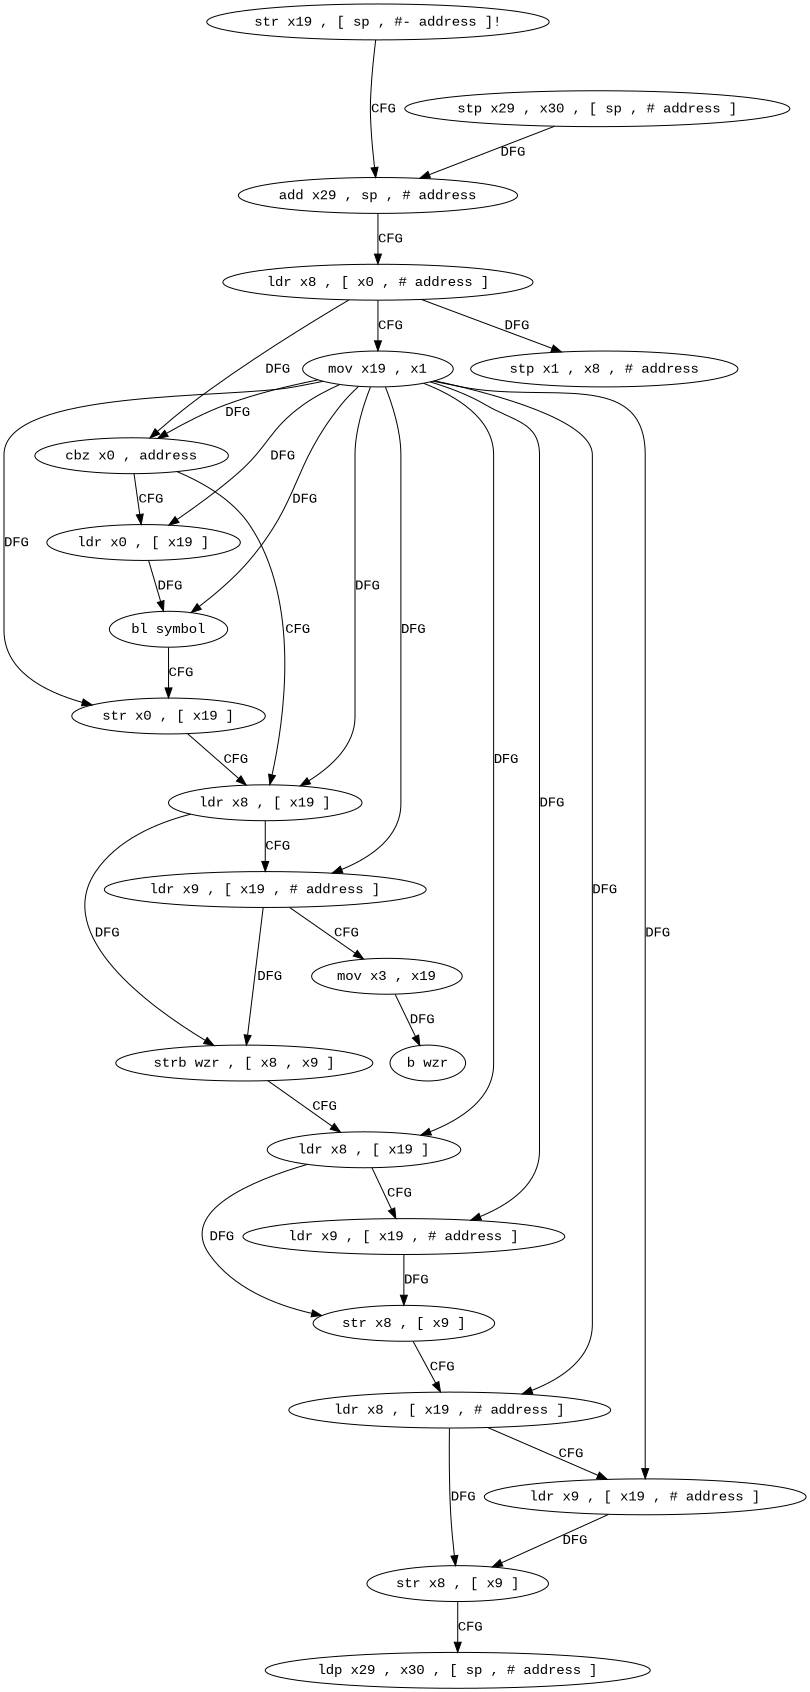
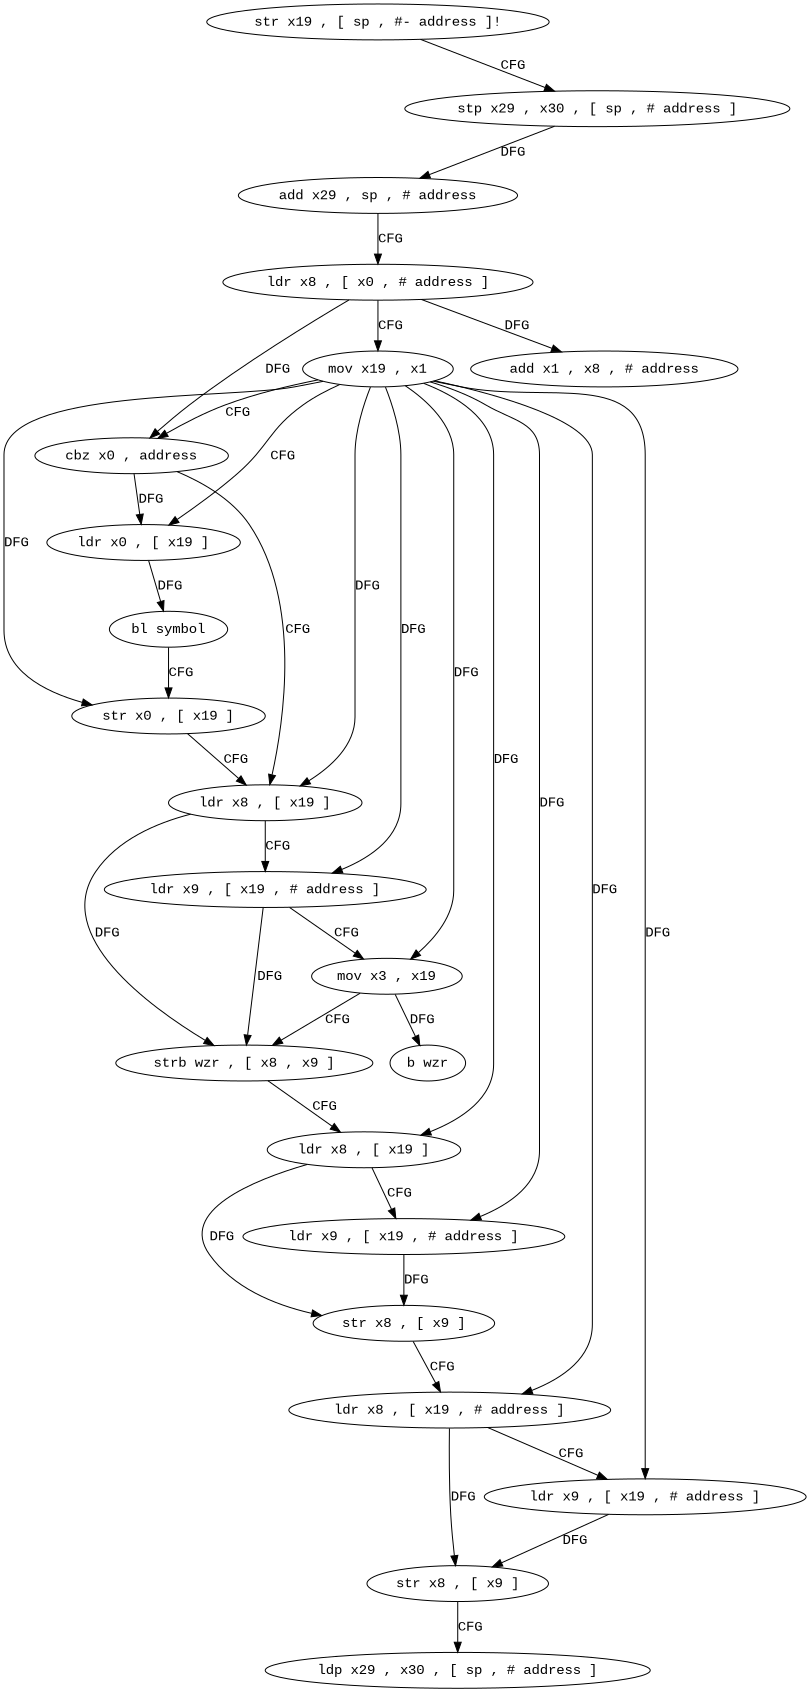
  digraph {
    fontname="Liberation Mono"
    node [fontname="Liberation Mono"]
    edge [fontname="Liberation Mono"]
    n1 [label="str x19 , [ sp , #- address ]!"]
    n2 [label="stp x29 , x30 , [ sp , # address ]"]
    n3 [label="add x29 , sp , # address"]
    n4 [label="ldr x8 , [ x0 , # address ]"]
    n5 [label="mov x19 , x1"]
    n6 [label="cbz x0 , address"]
-   n7 [label="stp x1 , x8 , # address"]
+   n7 [label="add x1 , x8 , # address"]
    n8 [label="ldr x8 , [ x19 ]"]
    n9 [label="ldr x0 , [ x19 ]"]
    n10 [label="ldr x9 , [ x19 , # address ]"]
    n11 [label="mov x3 , x19"]
    n12 [label="ldr x8 , [ x19 ]"]
    n13 [label="ldr x9 , [ x19 , # address ]"]
    n14 [label="ldr x8 , [ x19 , # address ]"]
    n15 [label="ldr x9 , [ x19 , # address ]"]
    n16 [label="str x0 , [ x19 ]"]
    n17 [label="strb wzr , [ x8 , x9 ]"]
    n18 [label="bl symbol"]
    n19 [label="b wzr"]
    n20 [label="str x8 , [ x9 ]"]
    n21 [label="str x8 , [ x9 ]"]
    n22 [label="ldp x29 , x30 , [ sp , # address ]"]
-   n1 -> n3 [label=CFG]
+   n1 -> n2 [label=CFG]
    n2 -> n3 [label=DFG]
    n3 -> n4 [label=CFG]
    n4 -> n5 [label=CFG]
    n4 -> n6 [label=DFG]
    n4 -> n7 [label=DFG]
-   n5 -> n6 [label=DFG]
+   n5 -> n6 [label=CFG]
    n5 -> n8 [label=DFG]
-   n5 -> n9 [label=DFG]
+   n5 -> n9 [label=CFG]
    n5 -> n10 [label=DFG]
-   n5 -> n18 [label=DFG]
+   n5 -> n11 [label=DFG]
    n5 -> n12 [label=DFG]
    n5 -> n13 [label=DFG]
    n5 -> n14 [label=DFG]
    n5 -> n15 [label=DFG]
    n5 -> n16 [label=DFG]
    n6 -> n8 [label=CFG]
-   n6 -> n9 [label=CFG]
+   n6 -> n9 [label=DFG]
    n8 -> n10 [label=CFG]
    n8 -> n17 [label=DFG]
    n9 -> n18 [label=DFG]
    n10 -> n11 [label=CFG]
    n10 -> n17 [label=DFG]
+   n11 -> n17 [label=CFG]
    n11 -> n19 [label=DFG]
    n12 -> n13 [label=CFG]
    n12 -> n20 [label=DFG]
    n13 -> n20 [label=DFG]
    n14 -> n15 [label=CFG]
    n14 -> n21 [label=DFG]
    n15 -> n21 [label=DFG]
    n16 -> n8 [label=CFG]
    n17 -> n12 [label=CFG]
    n18 -> n16 [label=CFG]
    n20 -> n14 [label=CFG]
    n21 -> n22 [label=CFG]
  }
